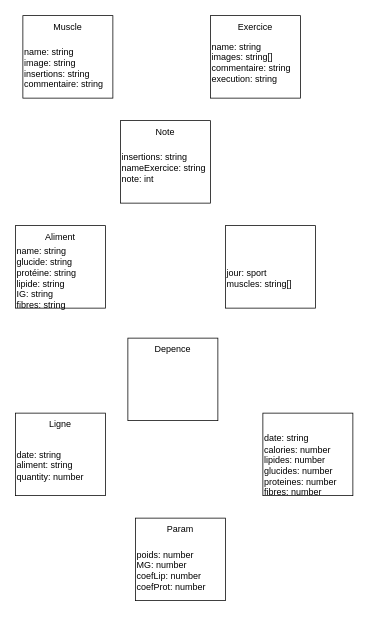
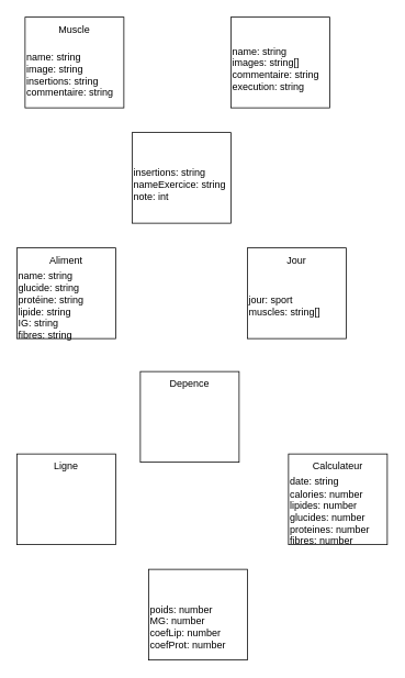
  <mxCell id="0" />
  <mxCell id="1" parent="0" />
  <mxCell id="2" value="" style="rounded=0;whiteSpace=wrap;html=1;" parent="1" vertex="1"><mxGeometry x="30" y="20" width="120" height="110" as="geometry" /></mxCell>
  <mxCell id="3" value="Muscle" style="text;html=1;strokeColor=none;fillColor=none;align=center;verticalAlign=middle;whiteSpace=wrap;rounded=0;" parent="1" vertex="1"><mxGeometry x="30" y="20" width="120" height="30" as="geometry" /></mxCell>
  <mxCell id="4" value="&lt;div style=&quot;&quot;&gt;&lt;span style=&quot;background-color: initial;&quot;&gt;name: string&lt;/span&gt;&lt;/div&gt;&lt;div style=&quot;&quot;&gt;&lt;span style=&quot;background-color: initial;&quot;&gt;image: string&lt;/span&gt;&lt;/div&gt;&lt;div style=&quot;&quot;&gt;&lt;span style=&quot;background-color: initial;&quot;&gt;insertions: string&lt;/span&gt;&lt;/div&gt;&lt;div style=&quot;&quot;&gt;&lt;span style=&quot;background-color: initial;&quot;&gt;commentaire: string&lt;/span&gt;&lt;/div&gt;" style="text;html=1;strokeColor=none;fillColor=none;align=left;verticalAlign=middle;whiteSpace=wrap;rounded=0;" parent="1" vertex="1"><mxGeometry x="30" y="50" width="120" height="80" as="geometry" /></mxCell>
  <mxCell id="5" value="" style="rounded=0;whiteSpace=wrap;html=1;" parent="1" vertex="1"><mxGeometry x="280" y="20" width="120" height="110" as="geometry" /></mxCell>
- <mxCell id="6" value="Exercice" style="text;html=1;strokeColor=none;fillColor=none;align=center;verticalAlign=middle;whiteSpace=wrap;rounded=0;" parent="1" vertex="1"><mxGeometry x="280" y="20" width="120" height="30" as="geometry" /></mxCell>
  <mxCell id="7" value="&lt;div style=&quot;&quot;&gt;&lt;span style=&quot;background-color: initial;&quot;&gt;name: string&lt;/span&gt;&lt;/div&gt;&lt;div style=&quot;&quot;&gt;&lt;span style=&quot;background-color: initial;&quot;&gt;images: string[]&lt;/span&gt;&lt;/div&gt;&lt;div style=&quot;&quot;&gt;&lt;span style=&quot;background-color: initial;&quot;&gt;commentaire: string&lt;/span&gt;&lt;br&gt;&lt;/div&gt;&lt;div style=&quot;&quot;&gt;execution: string&lt;/div&gt;&lt;div style=&quot;&quot;&gt;&lt;br&gt;&lt;/div&gt;" style="text;html=1;strokeColor=none;fillColor=none;align=left;verticalAlign=middle;whiteSpace=wrap;rounded=0;" parent="1" vertex="1"><mxGeometry x="280" y="50" width="120" height="80" as="geometry" /></mxCell>
  <mxCell id="8" value="" style="rounded=0;whiteSpace=wrap;html=1;" parent="1" vertex="1"><mxGeometry x="160" y="160" width="120" height="110" as="geometry" /></mxCell>
- <mxCell id="9" value="Note" style="text;html=1;strokeColor=none;fillColor=none;align=center;verticalAlign=middle;whiteSpace=wrap;rounded=0;" parent="1" vertex="1"><mxGeometry x="160" y="160" width="120" height="30" as="geometry" /></mxCell>
  <mxCell id="10" value="&lt;div style=&quot;&quot;&gt;&lt;span style=&quot;background-color: initial;&quot;&gt;insertions: string&lt;/span&gt;&lt;/div&gt;&lt;div style=&quot;&quot;&gt;nameExercice: string&lt;/div&gt;&lt;div style=&quot;&quot;&gt;note: int&lt;/div&gt;&lt;div style=&quot;&quot;&gt;&lt;br&gt;&lt;/div&gt;" style="text;html=1;strokeColor=none;fillColor=none;align=left;verticalAlign=middle;whiteSpace=wrap;rounded=0;" parent="1" vertex="1"><mxGeometry x="160" y="190" width="120" height="80" as="geometry" /></mxCell>
  <mxCell id="11" value="" style="rounded=0;whiteSpace=wrap;html=1;" parent="1" vertex="1"><mxGeometry x="20" y="300" width="120" height="110" as="geometry" /></mxCell>
  <mxCell id="12" value="Aliment" style="text;html=1;strokeColor=none;fillColor=none;align=center;verticalAlign=middle;whiteSpace=wrap;rounded=0;" parent="1" vertex="1"><mxGeometry x="20" y="300" width="120" height="30" as="geometry" /></mxCell>
  <mxCell id="13" value="&lt;div style=&quot;&quot;&gt;name: string&lt;/div&gt;&lt;div style=&quot;&quot;&gt;glucide: string&lt;/div&gt;protéine: string&lt;br&gt;lipide: string&lt;br&gt;IG: string&lt;br&gt;fibres: string" style="text;html=1;strokeColor=none;fillColor=none;align=left;verticalAlign=middle;whiteSpace=wrap;rounded=0;" parent="1" vertex="1"><mxGeometry x="20" y="330" width="120" height="80" as="geometry" /></mxCell>
  <mxCell id="14" value="" style="rounded=0;whiteSpace=wrap;html=1;" parent="1" vertex="1"><mxGeometry x="300" y="300" width="120" height="110" as="geometry" /></mxCell>
+ <mxCell id="15" value="Jour" style="text;html=1;strokeColor=none;fillColor=none;align=center;verticalAlign=middle;whiteSpace=wrap;rounded=0;" parent="1" vertex="1"><mxGeometry x="300" y="300" width="120" height="30" as="geometry" /></mxCell>
  <mxCell id="16" value="&lt;div style=&quot;&quot;&gt;&lt;span style=&quot;background-color: initial;&quot;&gt;jour: sport&lt;/span&gt;&lt;/div&gt;&lt;div style=&quot;&quot;&gt;&lt;span style=&quot;background-color: initial;&quot;&gt;muscles: string[]&lt;/span&gt;&lt;/div&gt;" style="text;html=1;strokeColor=none;fillColor=none;align=left;verticalAlign=middle;whiteSpace=wrap;rounded=0;" parent="1" vertex="1"><mxGeometry x="300" y="330" width="120" height="80" as="geometry" /></mxCell>
  <mxCell id="17" value="" style="rounded=0;whiteSpace=wrap;html=1;" parent="1" vertex="1"><mxGeometry x="170" y="450" width="120" height="110" as="geometry" /></mxCell>
  <mxCell id="18" value="Depence" style="text;html=1;strokeColor=none;fillColor=none;align=center;verticalAlign=middle;whiteSpace=wrap;rounded=0;" parent="1" vertex="1"><mxGeometry x="170" y="450" width="120" height="30" as="geometry" /></mxCell>
  <mxCell id="19" value="" style="rounded=0;whiteSpace=wrap;html=1;" vertex="1" parent="1"><mxGeometry x="20" y="550" width="120" height="110" as="geometry" /></mxCell>
  <mxCell id="20" value="Ligne" style="text;html=1;strokeColor=none;fillColor=none;align=center;verticalAlign=middle;whiteSpace=wrap;rounded=0;" vertex="1" parent="1"><mxGeometry x="20" y="550" width="120" height="30" as="geometry" /></mxCell>
- <mxCell id="21" value="date: string&lt;br&gt;aliment: string&lt;br&gt;quantity: number&lt;br&gt;&lt;div style=&quot;&quot;&gt;&lt;/div&gt;" style="text;html=1;strokeColor=none;fillColor=none;align=left;verticalAlign=middle;whiteSpace=wrap;rounded=0;" vertex="1" parent="1"><mxGeometry x="20" y="580" width="120" height="80" as="geometry" /></mxCell>
  <mxCell id="22" value="" style="rounded=0;whiteSpace=wrap;html=1;" vertex="1" parent="1"><mxGeometry x="350" y="550" width="120" height="110" as="geometry" /></mxCell>
+ <mxCell id="23" value="Calculateur" style="text;html=1;strokeColor=none;fillColor=none;align=center;verticalAlign=middle;whiteSpace=wrap;rounded=0;" vertex="1" parent="1"><mxGeometry x="350" y="550" width="120" height="30" as="geometry" /></mxCell>
  <mxCell id="24" value="date: string&lt;br&gt;calories: number&lt;br&gt;lipides: number&lt;br&gt;glucides: number&lt;br&gt;proteines: number&lt;br&gt;fibres: number&lt;br&gt;&lt;div style=&quot;&quot;&gt;&lt;/div&gt;" style="text;html=1;strokeColor=none;fillColor=none;align=left;verticalAlign=middle;whiteSpace=wrap;rounded=0;" vertex="1" parent="1"><mxGeometry x="350" y="580" width="120" height="80" as="geometry" /></mxCell>
  <mxCell id="25" value="" style="rounded=0;whiteSpace=wrap;html=1;" vertex="1" parent="1"><mxGeometry x="180" y="690" width="120" height="110" as="geometry" /></mxCell>
- <mxCell id="26" value="Param" style="text;html=1;strokeColor=none;fillColor=none;align=center;verticalAlign=middle;whiteSpace=wrap;rounded=0;" vertex="1" parent="1"><mxGeometry x="180" y="690" width="120" height="30" as="geometry" /></mxCell>
  <mxCell id="27" value="poids: number&lt;br&gt;MG: number&lt;br&gt;coefLip: number&lt;br&gt;coefProt: number&lt;br&gt;&lt;div style=&quot;&quot;&gt;&lt;/div&gt;" style="text;html=1;strokeColor=none;fillColor=none;align=left;verticalAlign=middle;whiteSpace=wrap;rounded=0;" vertex="1" parent="1"><mxGeometry x="180" y="720" width="120" height="80" as="geometry" /></mxCell>
